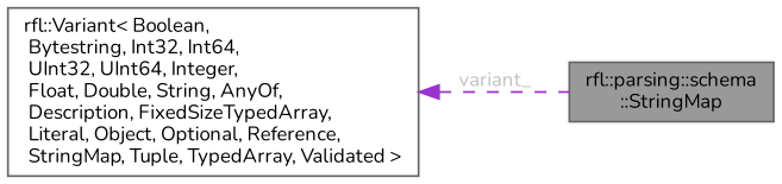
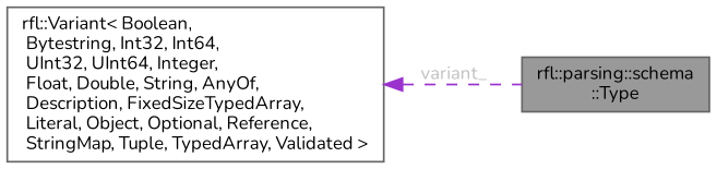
  digraph {
    rankdir=LR
    fontname=Nunito
    node [color=gray40 fontname=Nunito fontsize=10 shape=box style=filled]
-   n1 [fillcolor=grey60 fontcolor=black height=0.2 label="rfl::parsing::schema\l::StringMap" width=0.4]
+   n1 [fillcolor=grey60 fontcolor=black height=0.2 label="rfl::parsing::schema\l::Type" width=0.4]
    n2 [fillcolor=white height=0.2 label="rfl::Variant\< Boolean,\l Bytestring, Int32, Int64,\l UInt32, UInt64, Integer,\l Float, Double, String, AnyOf,\l Description, FixedSizeTypedArray,\l Literal, Object, Optional, Reference,\l StringMap, Tuple, TypedArray, Validated \>" width=0.4]
    n2 -> n1 [color=darkorchid3 dir=back fontcolor=grey fontname=Nunito fontsize=10 label=" variant_" labelfontname=Helvetica labelfontsize=10 style=dashed]
  }
